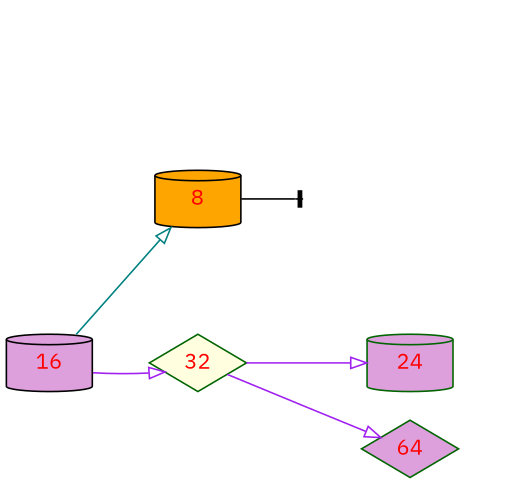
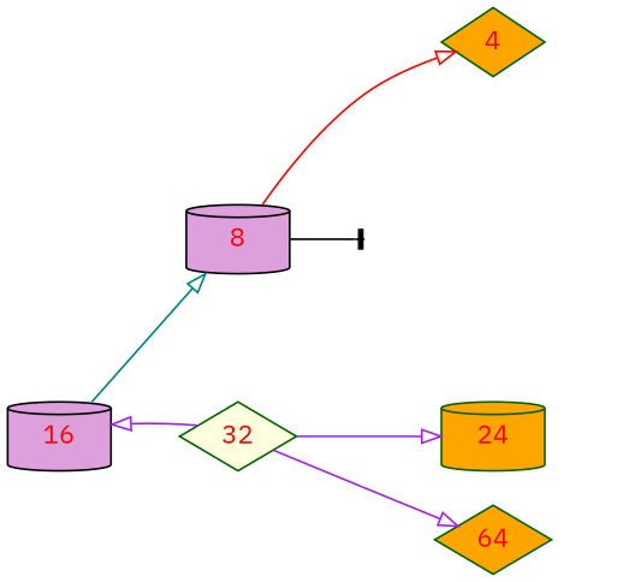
  digraph {
    fontname="IBM Plex Sans"
    rankdir=LR
    node [color=darkgreen fillcolor=orange fontcolor=red fontname="IBM Plex Sans" shape=cylinder style=filled]
    edge [arrowhead=onormal color=purple fontname="IBM Plex Sans"]
    n1 [color=black fillcolor=plum label=16]
-   n2 [color=black label=8]
+   n2 [color=black fillcolor=plum label=8]
    n3 [fillcolor=lightyellow label=32 shape=diamond]
+   n4 [label=4 shape=diamond]
    l1637070917 [color="#66B268" fillcolor="#AFF4AF" shape=circle style=invis]
-   n6 [fillcolor=plum label=24]
-   n7 [fillcolor=plum label=64 shape=diamond]
+   n6 [label=24]
+   n7 [label=64 shape=diamond]
    n1 -> n2 [color=teal]
-   n1 -> n3
+   n3 -> n1
+   n2 -> n4 [color=red]
    n2 -> l1637070917 [arrowhead=tee color=black]
    n3 -> n6
    n3 -> n7
  }
